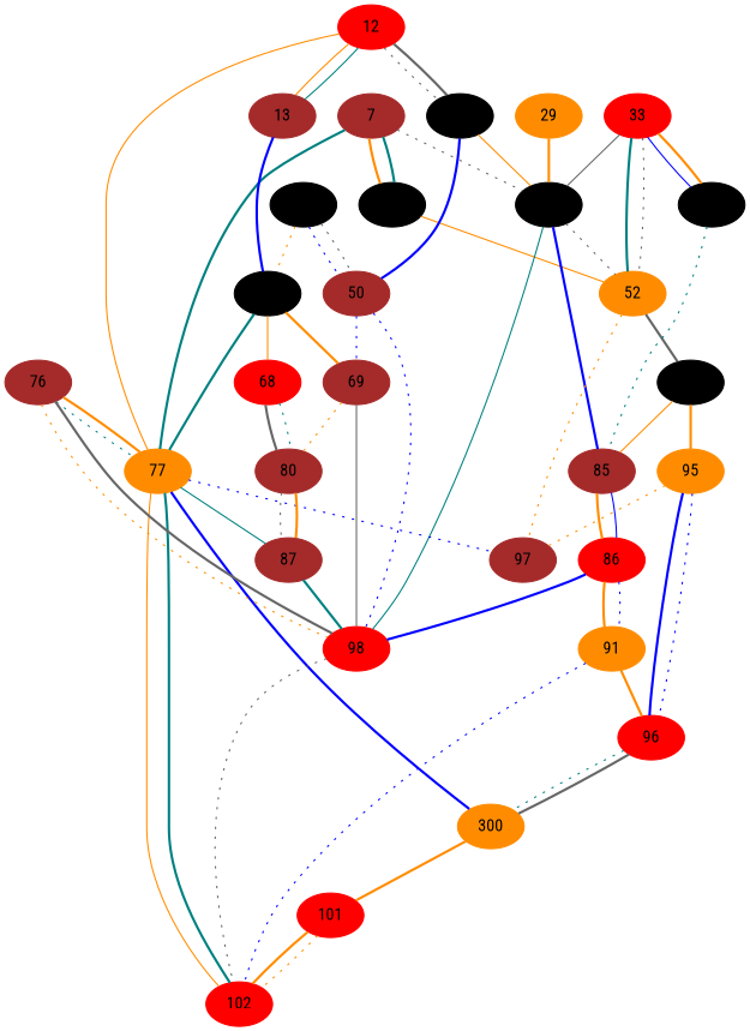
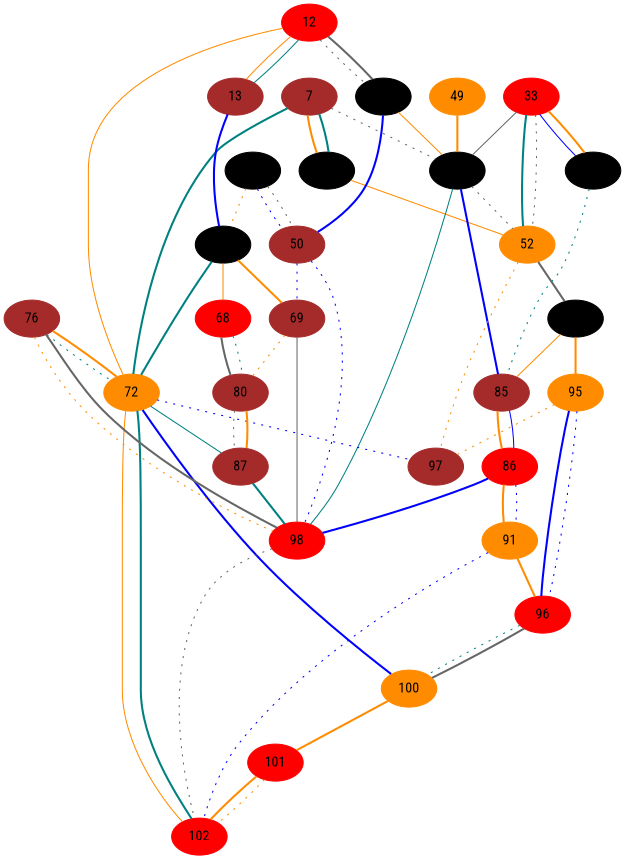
  graph {
    fontname="Roboto Condensed"
    node [color=brown fontname="Roboto Condensed" style=filled]
    edge [color=darkorange fontname="Roboto Condensed" style=bold]
    7 [super="+1+2"]
    19 [color=black]
    42 [color=black super="+28+37+35"]
-   77 [color=darkorange super="+3+64+75"]
+   77 [color=darkorange super="+3+64+75" label=72]
    52 [color=darkorange super="+51+25"]
    85 [super="+62+61"]
    98 [color=red super="+92"]
    97 [super="+65+66+73"]
    87
-   100 [color=darkorange label=300]
+   100 [color=darkorange]
    102 [color=red super="+99+94"]
    12 [color=red super="+11+5+4"]
    13
    15 [color=black super="+14+10"]
    44 [color=black super="+43+41"]
    50 [super="+49"]
    68 [color=red]
    69 [super="+58+54+57"]
    79 [color=black super="+78"]
-   29 [color=darkorange]
+   29 [color=darkorange label=49]
    33 [color=red super="+32+27"]
    34 [color=black]
    86 [color=red super="+84"]
    40 [color=black super="+31"]
    80 [super="+70+67"]
    95 [color=darkorange super="+88+89+74"]
    76
    101 [color=red]
    96 [color=red super="+90"]
    91 [color=darkorange]
    7 -- 19 [weight=2]
    7 -- 19 [color=teal]
    7 -- 42 [color=gray40 style=dotted]
    7 -- 77 [color=teal weight=2]
    19 -- 52 [style=solid]
    42 -- 52 [color=gray40 style=dotted]
    42 -- 85 [color=blue weight=2]
    42 -- 98 [color=teal style=solid]
    77 -- 97 [color=blue style=dotted]
    77 -- 87 [color=teal style=solid]
    77 -- 100 [color=blue]
    77 -- 102 [style=solid]
    77 -- 102 [color=teal]
    52 -- 97 [style=dotted]
    52 -- 79 [color=gray40]
    85 -- 86 [weight=2]
    85 -- 86 [color=blue style=solid]
    98 -- 102 [color=gray40 style=dotted weight=2]
    87 -- 98 [color=teal]
    100 -- 101
    12 -- 77 [style=solid]
    12 -- 13 [style=solid weight=2]
    12 -- 13 [color=teal style=solid]
    12 -- 15 [color=gray40 style=dotted weight=3]
    12 -- 15 [color=gray40]
    13 -- 44 [color=blue]
    15 -- 42 [style=solid weight=2]
    15 -- 50 [color=blue]
    44 -- 77 [color=teal weight=2]
    44 -- 68 [style=solid]
    44 -- 69
    50 -- 98 [color=blue style=dotted]
    50 -- 69 [color=blue style=dotted weight=2]
    68 -- 80 [color=gray40 weight=2]
    68 -- 80 [color=teal style=dotted]
    69 -- 98 [color=gray40 style=solid weight=2]
    69 -- 80 [style=dotted weight=2]
    79 -- 85 [style=solid weight=3]
    79 -- 95 [weight=3]
    29 -- 42 [weight=3]
    33 -- 42 [color=gray40 style=solid]
    33 -- 52 [color=teal weight=3]
    33 -- 52 [color=gray40 style=dotted]
    33 -- 34 [color=blue style=solid weight=2]
    33 -- 34
    34 -- 85 [color=teal style=dotted]
    86 -- 98 [color=blue weight=2]
    86 -- 91
    86 -- 91 [color=blue style=dotted]
    40 -- 44 [style=dotted weight=2]
    40 -- 50 [color=blue style=dotted weight=2]
    40 -- 50 [color=gray40 style=dotted]
    80 -- 87 [color=gray40 style=dotted]
    80 -- 87
    95 -- 97 [style=dotted weight=2]
    95 -- 96 [color=blue weight=2]
    95 -- 96 [color=blue style=dotted]
    76 -- 77 [color=teal style=dotted weight=2]
    76 -- 77
    76 -- 98 [style=dotted]
    76 -- 98 [color=gray40]
    101 -- 102 [weight=2]
    101 -- 102 [style=dotted]
    96 -- 100 [color=teal style=dotted]
    96 -- 100 [color=gray40]
    91 -- 102 [color=blue style=dotted]
    91 -- 96
  }
